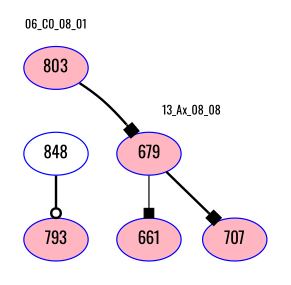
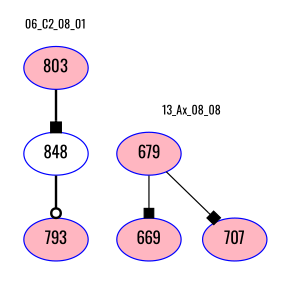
  digraph {
    fontname=Oswald
    node [color=blue fillcolor=lightpink fontname=Oswald style=filled]
    edge [arrowhead=box color=black fontname=Oswald style=solid]
    n1 [label=679]
-   n2 [label=661]
+   n2 [label=669]
    n3 [label=707]
    n4 [label=803]
    n5 [label=793]
    n6 [fillcolor=white label=848]
    subgraph cluster_1 {
      color=white
      fontsize=10
      label="13_Ax_08_08"
      n1
      n2
      n3
    }
    subgraph cluster_2 {
      color=white
      fontsize=10
-     label="06_C0_08_01"
+     label="06_C2_08_01"
      n4
      n5
      n6
    }
    n1 -> n2
-   n1 -> n3 [style=bold]
-   n4 -> n1 [style=bold]
+   n1 -> n3
+   n4 -> n6 [style=bold]
    n6 -> n5 [arrowhead=odot style=bold]
  }
